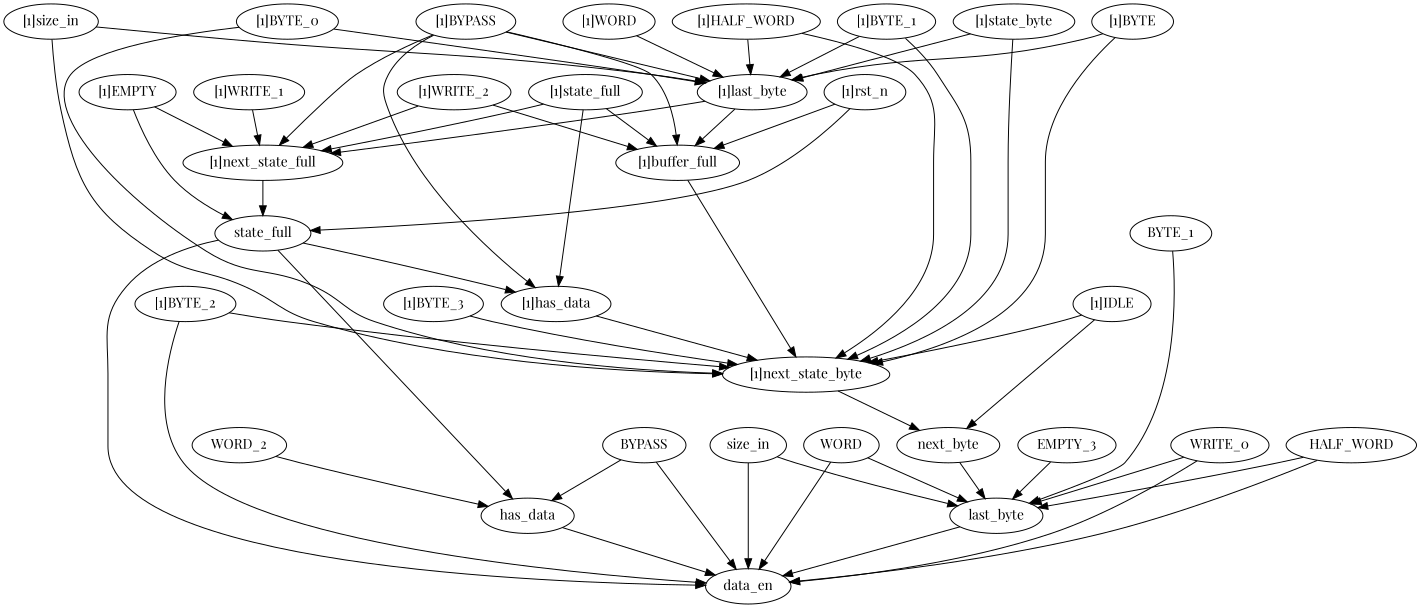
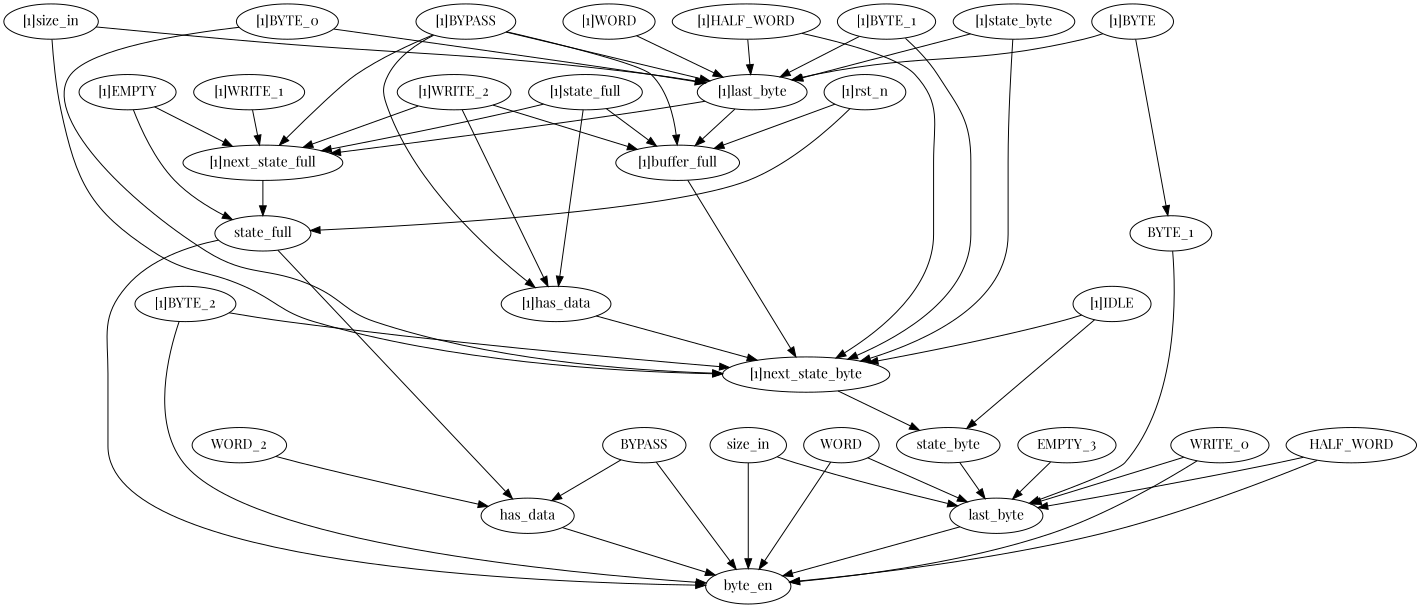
  strict digraph {
    fontname="Playfair Display"
    node [complexity=24 fontname="Playfair Display" importance=0.639230441049 rank=0.0182637268871]
    edge [fontname="Playfair Display"]
    "[1]next_state_full" [complexity=18 importance=0.14797879764 rank=0.00822104431334]
    state_full [complexity=16 importance=0.0970265218439 rank=0.00606415761524]
-   byte_en [complexity=0 importance=0.0296491579404 rank=0.0 label=data_en]
+   byte_en [complexity=0 importance=0.0296491579404 rank=0.0]
    has_data [complexity=11 importance=0.051003434388 rank=0.00463667585345]
-   state_byte [importance=0.120221004711 rank=0.00500920852961 label=next_byte]
+   state_byte [importance=0.120221004711 rank=0.00500920852961]
    last_byte [complexity=11 importance=0.061554519692 rank=0.00559586542655]
    "[1]BYPASS" [complexity=22 importance=0.163388686377 rank=0.00742675847169]
    "[1]buffer_full" [complexity=32 importance=0.821776850663 rank=0.0256805265832]
    "[1]has_data" [complexity=34 importance=1.02077466133 rank=0.0300227841567]
    "[1]last_byte" [complexity=22 importance=0.623820552312 rank=0.0283554796505]
    "[1]next_state_byte" [complexity=26 importance=0.199884076976 rank=0.00768784911446]
    "[1]EMPTY" [importance=0.311367484017 rank=0.0129736451674]
    n13 [complexity=16 importance=0.066413323125 label=WORD_2 rank=0.00415083269531]
    "[1]WORD" [complexity=35]
    size_in [importance=0.0769644084291 rank=0.00320685035121]
    WORD [importance=0.0769644084291 rank=0.00320685035121]
    "[1]HALF_WORD" [complexity=35]
    "[1]WRITE_1" [complexity=28 importance=0.459346281657 rank=0.0164052243449]
    BYPASS [complexity=16 importance=0.066413323125 rank=0.00415083269531]
    "[1]WRITE_2" [complexity=20 importance=0.163388686377 rank=0.00816943431886]
    BYTE_1 [importance=0.0769644084291 rank=0.00320685035121]
    n22 [importance=0.0769644084291 label=WRITE_0 rank=0.00320685035121]
    "[1]rst_n" [complexity=17 importance=0.209462932425 rank=0.0123213489662]
    "[1]IDLE" [complexity=36 importance=0.814946196641 rank=0.0226373943511]
    "[1]BYTE_1" [complexity=35]
    "[1]BYTE" [complexity=35]
    HALF_WORD [importance=0.0769644084291 rank=0.00320685035121]
    n28 [importance=0.0769644084291 label=EMPTY_3 rank=0.00320685035121]
    "[1]state_byte" [complexity=35 importance=0.68248703733 rank=0.019499629638]
    "[1]size_in" [complexity=35]
    "[1]state_full" [complexity=21 importance=0.933895873296 rank=0.0444712320617]
-   "[1]BYTE_3" [complexity=35]
    "[1]BYTE_2" [complexity=28 importance=0.215293965713 rank=0.00768907020404]
    "[1]BYTE_0" [complexity=35]
    "[1]next_state_full" -> state_full
    state_full -> byte_en
    state_full -> has_data
    has_data -> byte_en
    state_byte -> last_byte
    last_byte -> byte_en
    "[1]BYPASS" -> "[1]next_state_full"
    "[1]BYPASS" -> "[1]buffer_full"
    "[1]BYPASS" -> "[1]has_data"
    "[1]BYPASS" -> "[1]last_byte"
    "[1]buffer_full" -> "[1]next_state_byte"
    "[1]has_data" -> "[1]next_state_byte"
    "[1]last_byte" -> "[1]next_state_full"
    "[1]last_byte" -> "[1]buffer_full"
    "[1]next_state_byte" -> state_byte
    "[1]EMPTY" -> "[1]next_state_full"
    "[1]EMPTY" -> state_full
    n13 -> has_data
    "[1]WORD" -> "[1]last_byte"
    size_in -> byte_en
    size_in -> last_byte
    WORD -> byte_en
    WORD -> last_byte
    "[1]HALF_WORD" -> "[1]last_byte"
    "[1]HALF_WORD" -> "[1]next_state_byte"
    "[1]WRITE_1" -> "[1]next_state_full"
    BYPASS -> byte_en
    BYPASS -> has_data
    "[1]WRITE_2" -> "[1]next_state_full"
    "[1]WRITE_2" -> "[1]buffer_full"
-   state_full -> "[1]has_data"
+   "[1]WRITE_2" -> "[1]has_data"
    BYTE_1 -> last_byte
    n22 -> byte_en
    n22 -> last_byte
    "[1]rst_n" -> state_full
    "[1]rst_n" -> "[1]buffer_full"
    "[1]IDLE" -> state_byte
    "[1]IDLE" -> "[1]next_state_byte"
    "[1]BYTE_1" -> "[1]last_byte"
    "[1]BYTE_1" -> "[1]next_state_byte"
    "[1]BYTE" -> "[1]last_byte"
-   "[1]BYTE" -> "[1]next_state_byte"
+   "[1]BYTE" -> BYTE_1
    HALF_WORD -> byte_en
    HALF_WORD -> last_byte
    n28 -> last_byte
    "[1]state_byte" -> "[1]last_byte"
    "[1]state_byte" -> "[1]next_state_byte"
    "[1]size_in" -> "[1]last_byte"
    "[1]size_in" -> "[1]next_state_byte"
    "[1]state_full" -> "[1]next_state_full"
    "[1]state_full" -> "[1]buffer_full"
    "[1]state_full" -> "[1]has_data"
-   "[1]BYTE_3" -> "[1]next_state_byte"
    "[1]BYTE_2" -> byte_en
    "[1]BYTE_2" -> "[1]next_state_byte"
    "[1]BYTE_0" -> "[1]last_byte"
    "[1]BYTE_0" -> "[1]next_state_byte"
  }
